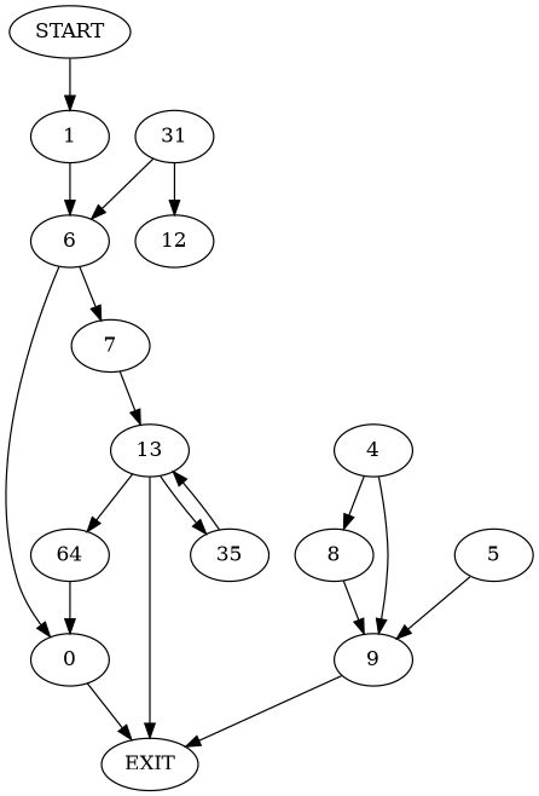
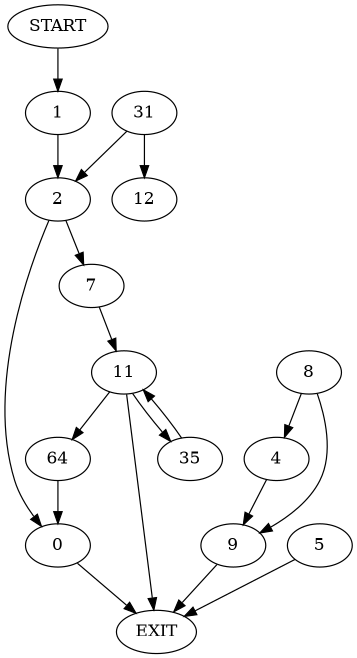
  digraph {
    n1 [label=START]
    1
-   2 [label=6]
+   2
    n4 [label=EXIT]
    n5 [label=0]
    7
-   13
+   13 [label=11]
    4
    8
    9
    5
    n12 [label=64]
    n13 [label=35]
    n14 [label=31]
    12
    n1 -> 1
    1 -> 2
    2 -> n5
    2 -> 7
    n5 -> n4
    7 -> 13
    13 -> n4
    13 -> n12
    13 -> n13
-   4 -> 8
+   8 -> 4
    4 -> 9
    8 -> 9
    9 -> n4
-   5 -> 9
+   5 -> n4
    n12 -> n5
    n13 -> 13
    n14 -> 2
    n14 -> 12
  }
